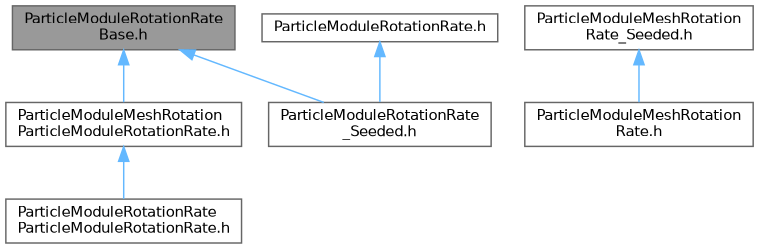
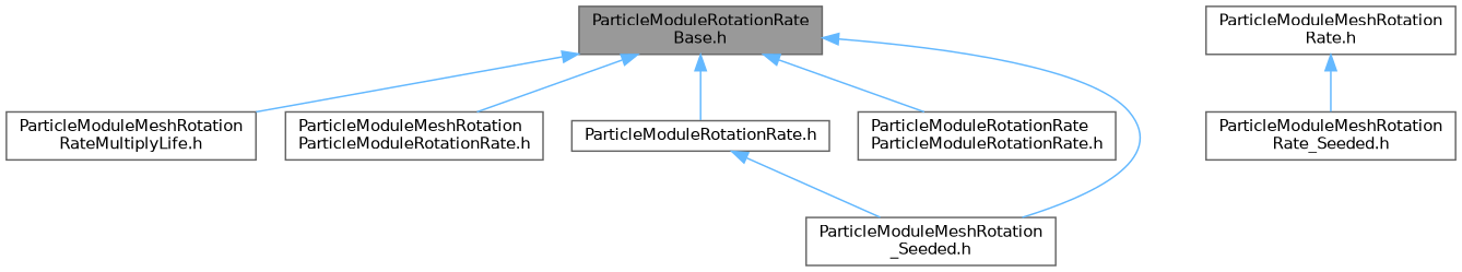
  digraph {
    node [color=grey40 fillcolor=white fontname=Helvetica fontsize=10 shape=box style=filled]
    edge [color=steelblue1 dir=back fontname=Helvetica fontsize=10 labelfontname=Helvetica labelfontsize=10 style=solid]
    n1 [color=gray40 fillcolor=grey60 fontcolor=black height=0.2 label="ParticleModuleRotationRate\lBase.h" width=0.4]
+   n2 [height=0.2 label="ParticleModuleMeshRotation\lRateMultiplyLife.h" width=0.4]
    n3 [height=0.2 label="ParticleModuleMeshRotation\lParticleModuleRotationRate.h" width=0.4]
    n4 [height=0.2 label="ParticleModuleRotationRate.h" width=0.4]
    n5 [height=0.2 label="ParticleModuleRotationRate\lParticleModuleRotationRate.h" width=0.4]
-   n6 [height=0.2 label="ParticleModuleRotationRate\l_Seeded.h" width=0.4]
+   n6 [height=0.2 label="ParticleModuleMeshRotation\l_Seeded.h" width=0.4]
    n7 [height=0.2 label="ParticleModuleMeshRotation\lRate.h" width=0.4]
    n8 [height=0.2 label="ParticleModuleMeshRotation\lRate_Seeded.h" width=0.4]
+   n1 -> n2
    n1 -> n3
-   n3 -> n5
+   n1 -> n4
+   n1 -> n5
    n1 -> n6
    n4 -> n6
-   n8 -> n7
+   n7 -> n8
  }
